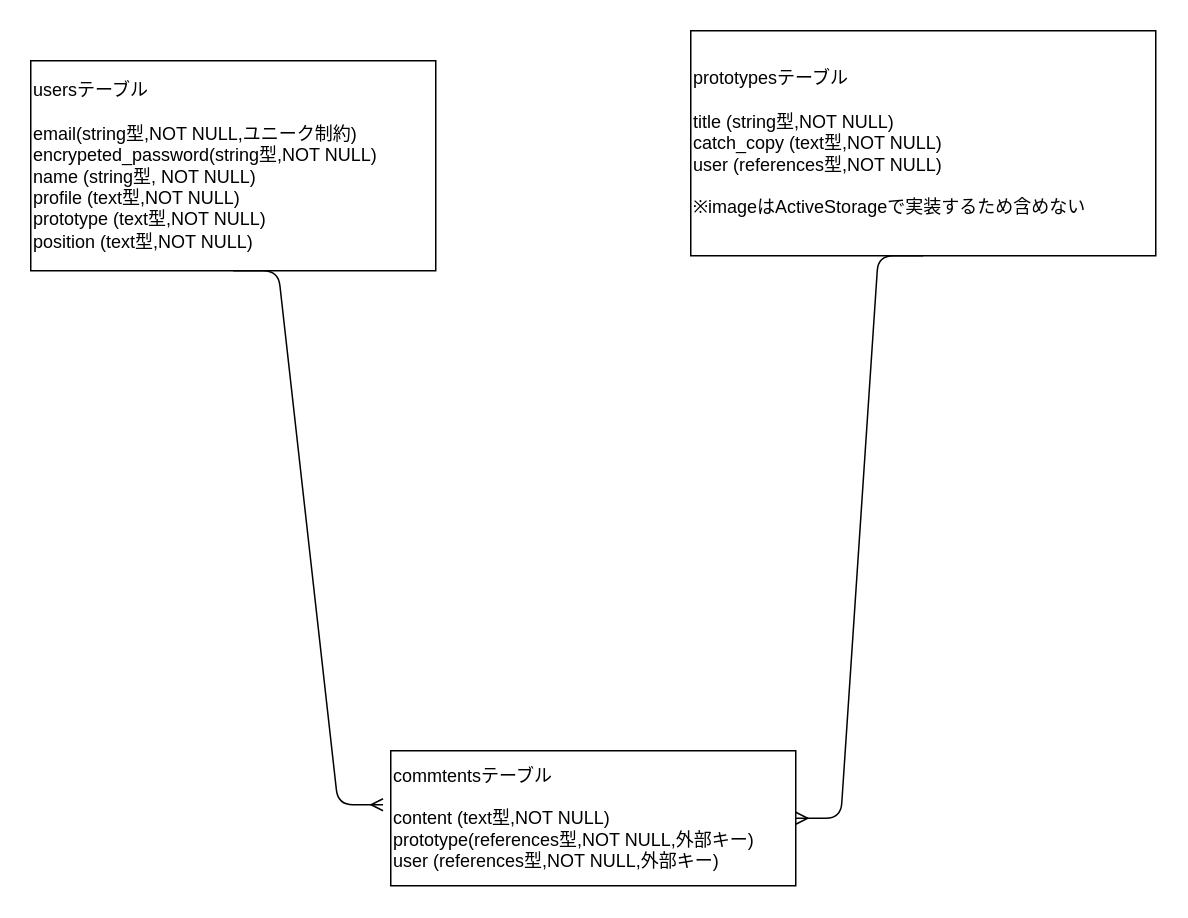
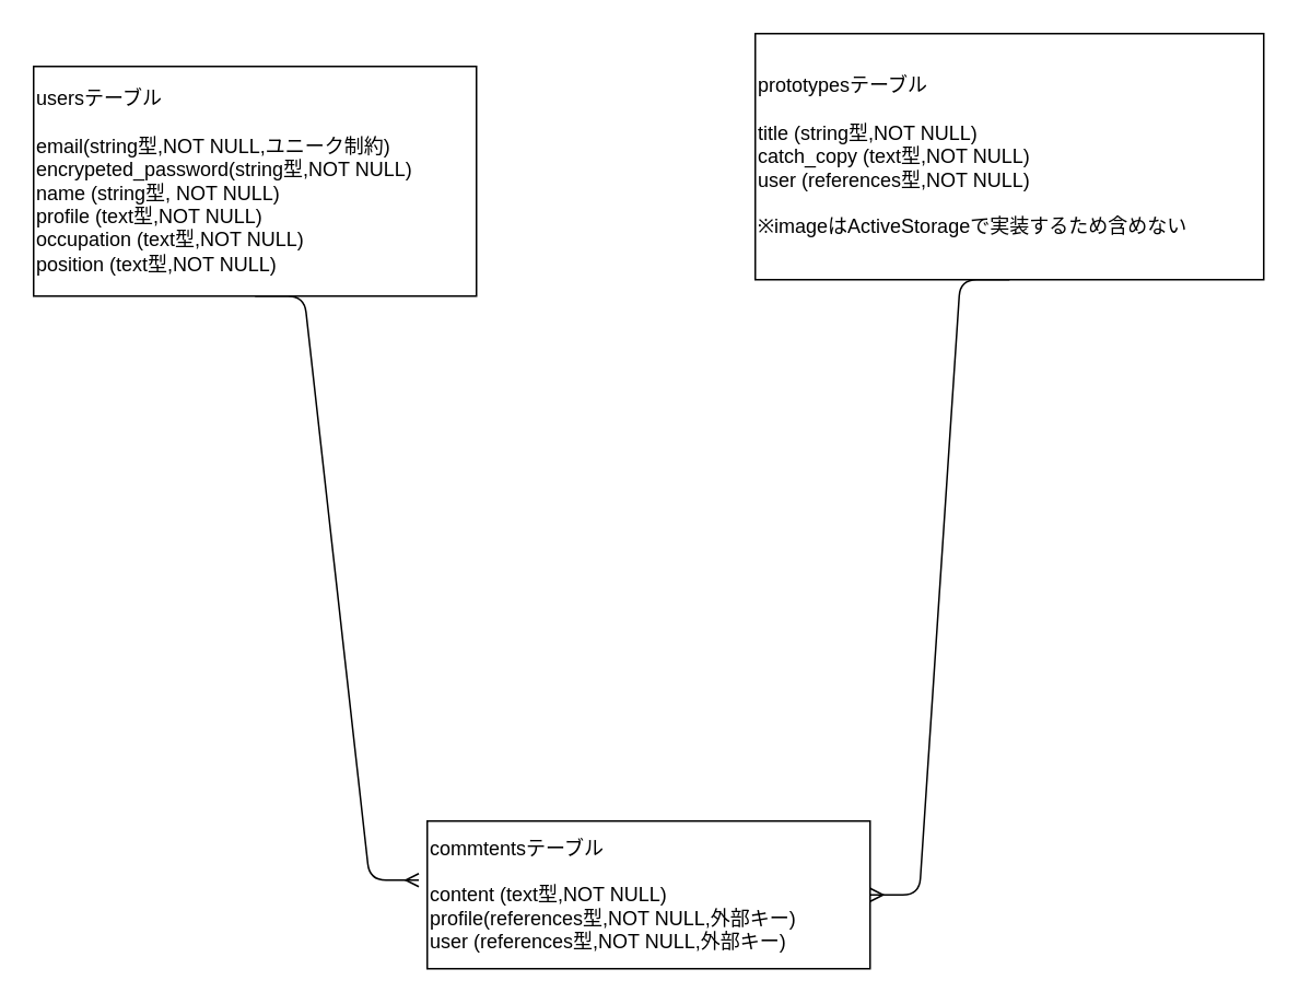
  <mxCell id="0" />
  <mxCell id="1" parent="0" />
- <mxCell id="2" value="&lt;div&gt;&lt;span&gt;usersテーブル&lt;/span&gt;&lt;/div&gt;&lt;div&gt;&lt;br&gt;&lt;/div&gt;&lt;div&gt;&lt;span&gt;email(string型,NOT NULL,ユニーク制約)&lt;/span&gt;&lt;/div&gt;&lt;div&gt;&lt;span&gt;encrypeted_password(string型,NOT NULL)&lt;/span&gt;&lt;/div&gt;&lt;div&gt;&lt;span&gt;name (string型, NOT NULL)&lt;/span&gt;&lt;/div&gt;&lt;div&gt;&lt;span&gt;profile (text型,NOT NULL)&lt;/span&gt;&lt;/div&gt;&lt;div&gt;prototype (text型,NOT NULL)&lt;/div&gt;&lt;div&gt;position (text型,NOT NULL)&lt;/div&gt;" style="whiteSpace=wrap;html=1;align=left;" vertex="1" parent="1"><mxGeometry x="20" y="40" width="270" height="140" as="geometry" /></mxCell>
+ <mxCell id="2" value="&lt;div&gt;&lt;span&gt;usersテーブル&lt;/span&gt;&lt;/div&gt;&lt;div&gt;&lt;br&gt;&lt;/div&gt;&lt;div&gt;&lt;span&gt;email(string型,NOT NULL,ユニーク制約)&lt;/span&gt;&lt;/div&gt;&lt;div&gt;&lt;span&gt;encrypeted_password(string型,NOT NULL)&lt;/span&gt;&lt;/div&gt;&lt;div&gt;&lt;span&gt;name (string型, NOT NULL)&lt;/span&gt;&lt;/div&gt;&lt;div&gt;&lt;span&gt;profile (text型,NOT NULL)&lt;/span&gt;&lt;/div&gt;&lt;div&gt;occupation (text型,NOT NULL)&lt;/div&gt;&lt;div&gt;position (text型,NOT NULL)&lt;/div&gt;" style="whiteSpace=wrap;html=1;align=left;" vertex="1" parent="1"><mxGeometry x="20" y="40" width="270" height="140" as="geometry" /></mxCell>
  <mxCell id="3" value="prototypesテーブル&lt;br&gt;&lt;br&gt;title (string型,NOT NULL)&lt;br&gt;catch_copy (text型,NOT NULL)&lt;br&gt;user (references型,NOT NULL)&lt;br&gt;&lt;br&gt;※imageはActiveStorageで実装するため含めない" style="whiteSpace=wrap;html=1;align=left;" vertex="1" parent="1"><mxGeometry x="460" y="20" width="310" height="150" as="geometry" /></mxCell>
- <mxCell id="4" value="commtentsテーブル&lt;br&gt;&lt;br&gt;content (text型,NOT NULL)&lt;br&gt;prototype(references型,NOT NULL,外部キー)&lt;br&gt;user (references型,NOT NULL,外部キー)" style="whiteSpace=wrap;html=1;align=left;" vertex="1" parent="1"><mxGeometry x="260" y="500" width="270" height="90" as="geometry" /></mxCell>
+ <mxCell id="4" value="commtentsテーブル&lt;br&gt;&lt;br&gt;content (text型,NOT NULL)&lt;br&gt;profile(references型,NOT NULL,外部キー)&lt;br&gt;user (references型,NOT NULL,外部キー)" style="whiteSpace=wrap;html=1;align=left;" vertex="1" parent="1"><mxGeometry x="260" y="500" width="270" height="90" as="geometry" /></mxCell>
  <mxCell id="5" value="" style="edgeStyle=entityRelationEdgeStyle;fontSize=12;html=1;endArrow=ERmany;exitX=0.5;exitY=1;exitDx=0;exitDy=0;entryX=-0.019;entryY=0.4;entryDx=0;entryDy=0;entryPerimeter=0;" edge="1" parent="1" source="2" target="4"><mxGeometry width="100" height="100" relative="1" as="geometry"><mxPoint x="130" y="240" as="sourcePoint" /><mxPoint x="350" y="510" as="targetPoint" /></mxGeometry></mxCell>
  <mxCell id="6" value="" style="edgeStyle=entityRelationEdgeStyle;fontSize=12;html=1;endArrow=ERmany;exitX=0.5;exitY=1;exitDx=0;exitDy=0;entryX=1;entryY=0.5;entryDx=0;entryDy=0;" edge="1" parent="1" source="3" target="4"><mxGeometry width="100" height="100" relative="1" as="geometry"><mxPoint x="630" y="320" as="sourcePoint" /><mxPoint x="750" y="330" as="targetPoint" /></mxGeometry></mxCell>
